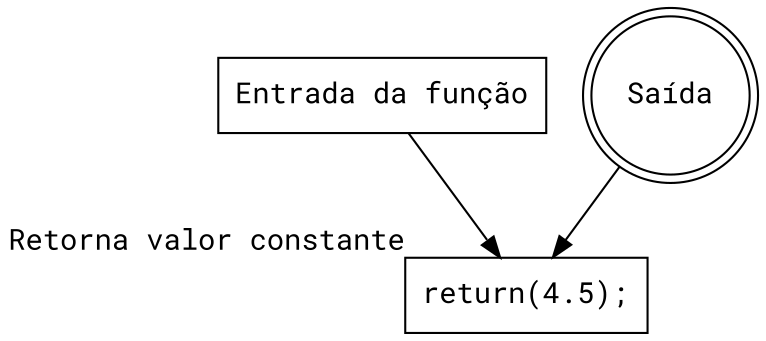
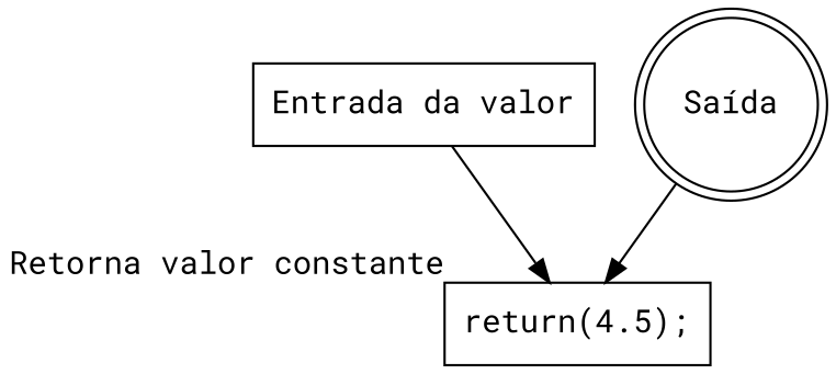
  digraph {
    fontname="Roboto Mono"
    rankdir=TB
    node [fontname="Roboto Mono" shape=box]
    edge [fontname="Roboto Mono"]
-   n1 [label="Entrada da função"]
+   n1 [label="Entrada da valor"]
    n2 [label="return(4.5);" xlabel="Retorna valor constante"]
    n3 [label="Saída" shape=doublecircle]
    n1 -> n2
    n3 -> n2
  }
